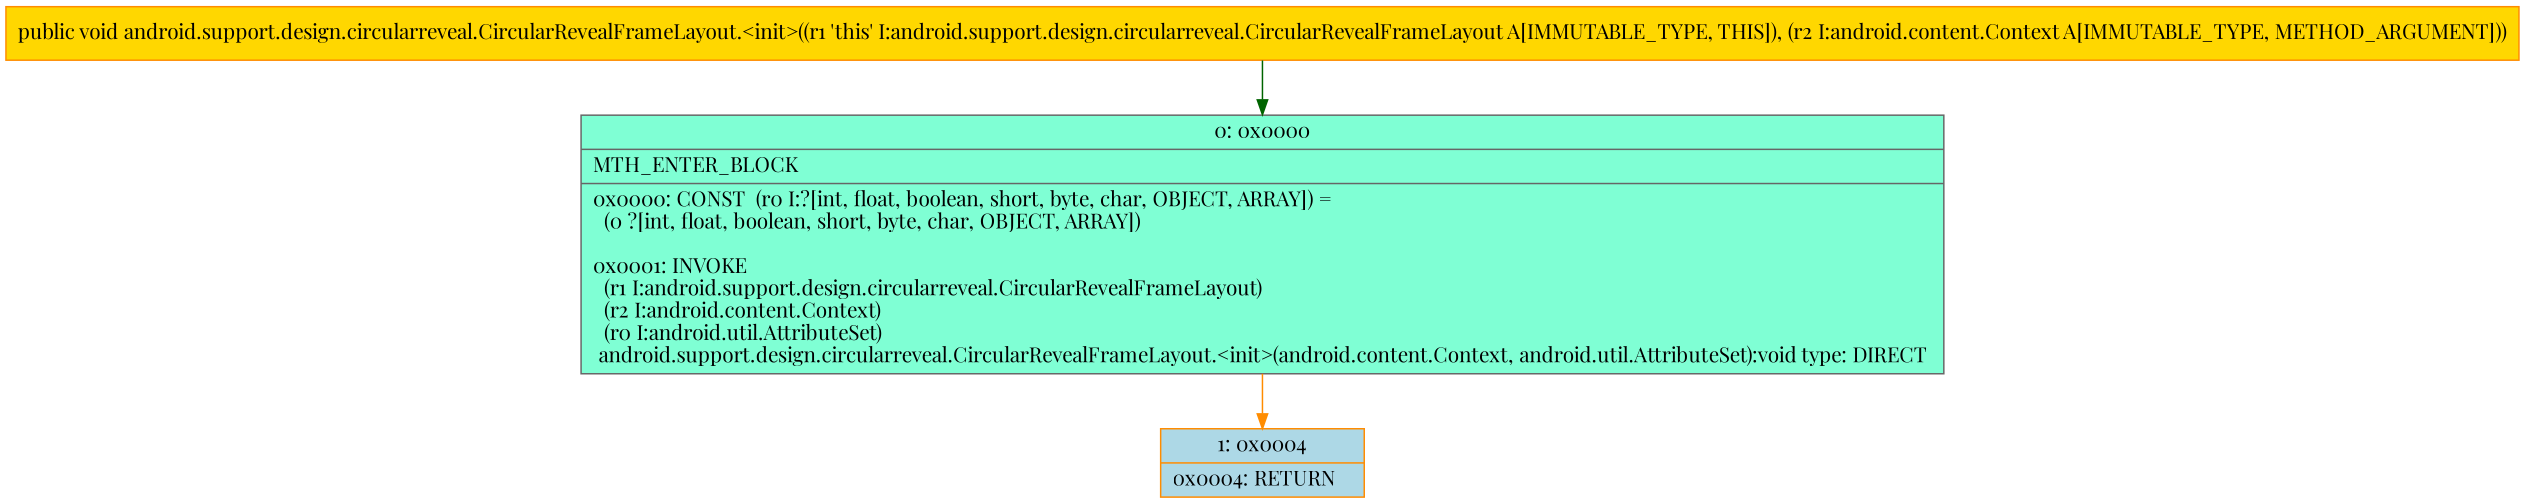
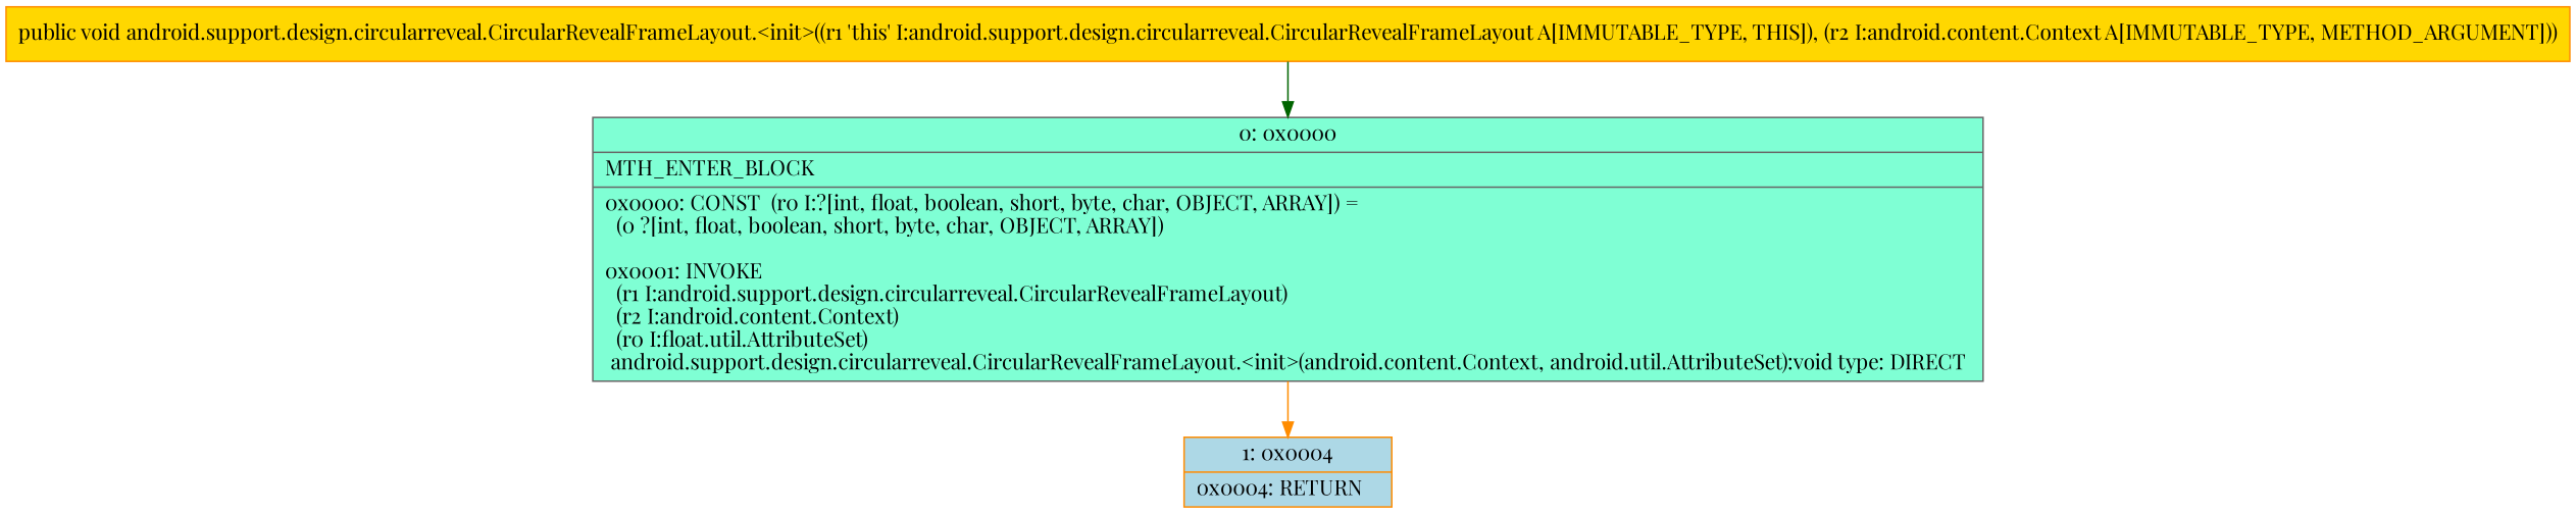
  digraph {
    fontname="Playfair Display"
    node [shape=record style=filled color=darkorange fontname="Playfair Display"]
    edge [fontname="Playfair Display"]
-   n1 [label="{0\:\ 0x0000|MTH_ENTER_BLOCK\l|0x0000: CONST  (r0 I:?[int, float, boolean, short, byte, char, OBJECT, ARRAY]) = \l  (0 ?[int, float, boolean, short, byte, char, OBJECT, ARRAY])\l \l0x0001: INVOKE  \l  (r1 I:android.support.design.circularreveal.CircularRevealFrameLayout)\l  (r2 I:android.content.Context)\l  (r0 I:android.util.AttributeSet)\l android.support.design.circularreveal.CircularRevealFrameLayout.\<init\>(android.content.Context, android.util.AttributeSet):void type: DIRECT \l}" fillcolor=aquamarine color=gray40]
+   n1 [label="{0\:\ 0x0000|MTH_ENTER_BLOCK\l|0x0000: CONST  (r0 I:?[int, float, boolean, short, byte, char, OBJECT, ARRAY]) = \l  (0 ?[int, float, boolean, short, byte, char, OBJECT, ARRAY])\l \l0x0001: INVOKE  \l  (r1 I:android.support.design.circularreveal.CircularRevealFrameLayout)\l  (r2 I:android.content.Context)\l  (r0 I:float.util.AttributeSet)\l android.support.design.circularreveal.CircularRevealFrameLayout.\<init\>(android.content.Context, android.util.AttributeSet):void type: DIRECT \l}" fillcolor=aquamarine color=gray40]
    n2 [label="{1\:\ 0x0004|0x0004: RETURN   \l}" fillcolor=lightblue]
    n3 [label="{public void android.support.design.circularreveal.CircularRevealFrameLayout.\<init\>((r1 'this' I:android.support.design.circularreveal.CircularRevealFrameLayout A[IMMUTABLE_TYPE, THIS]), (r2 I:android.content.Context A[IMMUTABLE_TYPE, METHOD_ARGUMENT])) }" fillcolor=gold]
    n1 -> n2 [color=darkorange]
    n3 -> n1 [color=darkgreen]
  }
